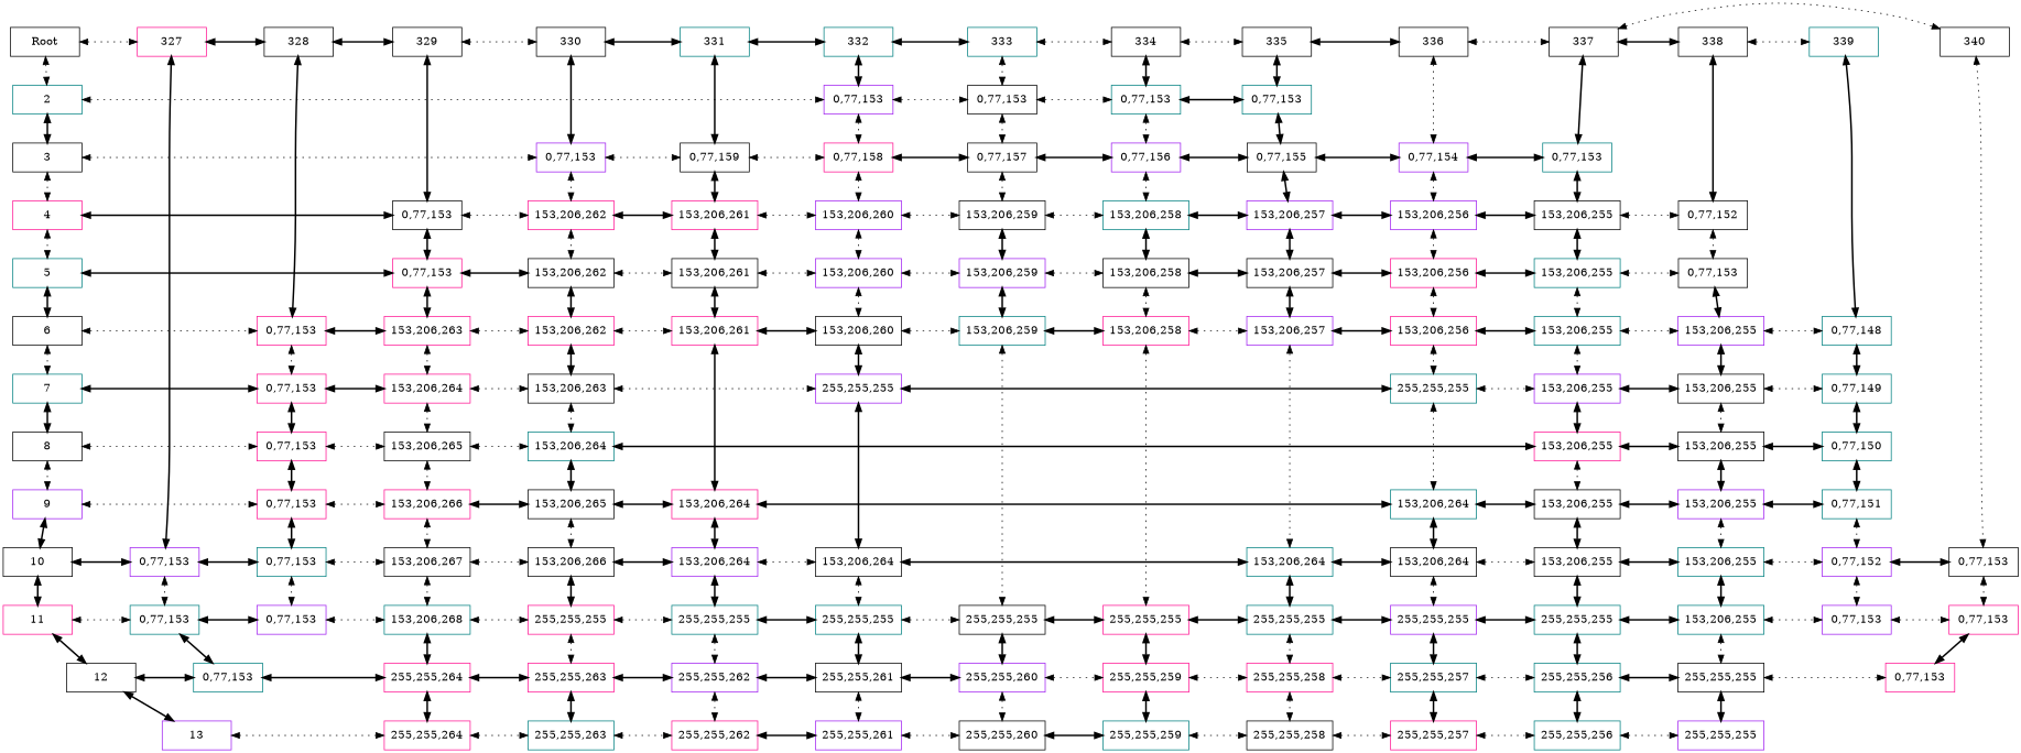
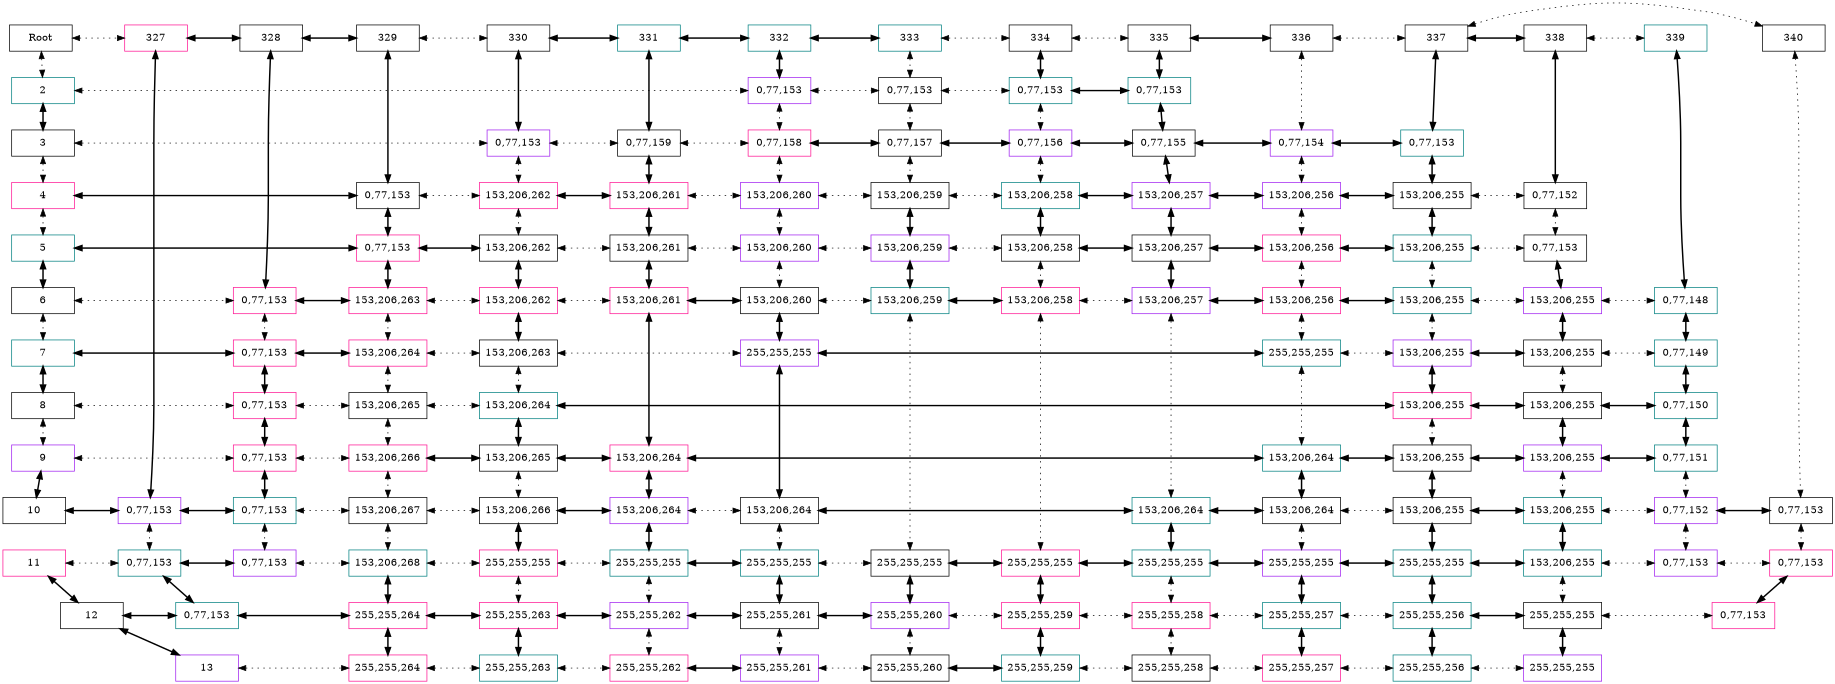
  digraph {
    nodesep=1
    rankdir=TB
    node [color=black shape=rectangle]
    edge [dir=both style=bold]
    n1 [height=0.5 label=Root width=1.2]
    n2 [color=deeppink height=0.5 label=327 width=1.2]
    n3 [height=0.5 label=328 width=1.2]
    n4 [height=0.5 label=329 width=1.2]
    n5 [height=0.5 label=330 width=1.2]
    n6 [color=teal height=0.5 label=331 width=1.2]
    n7 [color=teal height=0.5 label=332 width=1.2]
    n8 [color=teal height=0.5 label=333 width=1.2]
    n9 [height=0.5 label=334 width=1.2]
    n10 [height=0.5 label=335 width=1.2]
    n11 [height=0.5 label=336 width=1.2]
    n12 [height=0.5 label=337 width=1.2]
    n13 [height=0.5 label=338 width=1.2]
    n14 [color=teal height=0.5 label=339 width=1.2]
    n15 [height=0.5 label=340 width=1.2]
    n16 [color=teal height=0.5 label=2 width=1.2]
    n17 [color=purple height=0.5 label="0,77,153" width=1.2]
    n18 [height=0.5 label="0,77,153" width=1.2]
    n19 [color=teal height=0.5 label="0,77,153" width=1.2]
    n20 [color=teal height=0.5 label="0,77,153" width=1.2]
    n21 [height=0.5 label=3 width=1.2]
    n22 [color=purple height=0.5 label="0,77,153" width=1.2]
    n23 [height=0.5 label="0,77,159" width=1.2]
    n24 [color=deeppink height=0.5 label="0,77,158" width=1.2]
    n25 [height=0.5 label="0,77,157" width=1.2]
    n26 [color=purple height=0.5 label="0,77,156" width=1.2]
    n27 [height=0.5 label="0,77,155" width=1.2]
    n28 [color=purple height=0.5 label="0,77,154" width=1.2]
    n29 [color=teal height=0.5 label="0,77,153" width=1.2]
    n30 [color=deeppink height=0.5 label=4 width=1.2]
    n31 [height=0.5 label="0,77,153" width=1.2]
    n32 [color=deeppink height=0.5 label="153,206,262" width=1.2]
    n33 [color=deeppink height=0.5 label="153,206,261" width=1.2]
    n34 [color=purple height=0.5 label="153,206,260" width=1.2]
    n35 [height=0.5 label="153,206,259" width=1.2]
    n36 [color=teal height=0.5 label="153,206,258" width=1.2]
    n37 [color=purple height=0.5 label="153,206,257" width=1.2]
    n38 [color=purple height=0.5 label="153,206,256" width=1.2]
    n39 [height=0.5 label="153,206,255" width=1.2]
    n40 [height=0.5 label="0,77,152" width=1.2]
    n41 [color=teal height=0.5 label=5 width=1.2]
    n42 [color=deeppink height=0.5 label="0,77,153" width=1.2]
    n43 [height=0.5 label="153,206,262" width=1.2]
    n44 [height=0.5 label="153,206,261" width=1.2]
    n45 [color=purple height=0.5 label="153,206,260" width=1.2]
    n46 [color=purple height=0.5 label="153,206,259" width=1.2]
    n47 [height=0.5 label="153,206,258" width=1.2]
    n48 [height=0.5 label="153,206,257" width=1.2]
    n49 [color=deeppink height=0.5 label="153,206,256" width=1.2]
    n50 [color=teal height=0.5 label="153,206,255" width=1.2]
    n51 [height=0.5 label="0,77,153" width=1.2]
    n52 [height=0.5 label=6 width=1.2]
    n53 [color=deeppink height=0.5 label="0,77,153" width=1.2]
    n54 [color=deeppink height=0.5 label="153,206,263" width=1.2]
    n55 [color=deeppink height=0.5 label="153,206,262" width=1.2]
    n56 [color=deeppink height=0.5 label="153,206,261" width=1.2]
    n57 [height=0.5 label="153,206,260" width=1.2]
    n58 [color=teal height=0.5 label="153,206,259" width=1.2]
    n59 [color=deeppink height=0.5 label="153,206,258" width=1.2]
    n60 [color=purple height=0.5 label="153,206,257" width=1.2]
    n61 [color=deeppink height=0.5 label="153,206,256" width=1.2]
    n62 [color=teal height=0.5 label="153,206,255" width=1.2]
    n63 [color=purple height=0.5 label="153,206,255" width=1.2]
    n64 [color=teal height=0.5 label="0,77,148" width=1.2]
    n65 [color=teal height=0.5 label=7 width=1.2]
    n66 [color=deeppink height=0.5 label="0,77,153" width=1.2]
    n67 [color=deeppink height=0.5 label="153,206,264" width=1.2]
    n68 [height=0.5 label="153,206,263" width=1.2]
    n69 [color=purple height=0.5 label="255,255,255" width=1.2]
    n70 [color=teal height=0.5 label="255,255,255" width=1.2]
    n71 [color=purple height=0.5 label="153,206,255" width=1.2]
    n72 [height=0.5 label="153,206,255" width=1.2]
    n73 [color=teal height=0.5 label="0,77,149" width=1.2]
    n74 [height=0.5 label=8 width=1.2]
    n75 [color=deeppink height=0.5 label="0,77,153" width=1.2]
    n76 [height=0.5 label="153,206,265" width=1.2]
    n77 [color=teal height=0.5 label="153,206,264" width=1.2]
    n78 [color=deeppink height=0.5 label="153,206,255" width=1.2]
    n79 [height=0.5 label="153,206,255" width=1.2]
    n80 [color=teal height=0.5 label="0,77,150" width=1.2]
    n81 [color=purple height=0.5 label=9 width=1.2]
    n82 [color=deeppink height=0.5 label="0,77,153" width=1.2]
    n83 [color=deeppink height=0.5 label="153,206,266" width=1.2]
    n84 [height=0.5 label="153,206,265" width=1.2]
    n85 [color=deeppink height=0.5 label="153,206,264" width=1.2]
    n86 [color=teal height=0.5 label="153,206,264" width=1.2]
    n87 [height=0.5 label="153,206,255" width=1.2]
    n88 [color=purple height=0.5 label="153,206,255" width=1.2]
    n89 [color=teal height=0.5 label="0,77,151" width=1.2]
    n90 [height=0.5 label=10 width=1.2]
    n91 [color=purple height=0.5 label="0,77,153" width=1.2]
    n92 [color=teal height=0.5 label="0,77,153" width=1.2]
    n93 [height=0.5 label="153,206,267" width=1.2]
    n94 [height=0.5 label="153,206,266" width=1.2]
    n95 [color=purple height=0.5 label="153,206,264" width=1.2]
    n96 [height=0.5 label="153,206,264" width=1.2]
    n97 [color=teal height=0.5 label="153,206,264" width=1.2]
    n98 [height=0.5 label="153,206,264" width=1.2]
    n99 [height=0.5 label="153,206,255" width=1.2]
    n100 [color=teal height=0.5 label="153,206,255" width=1.2]
    n101 [color=purple height=0.5 label="0,77,152" width=1.2]
    n102 [height=0.5 label="0,77,153" width=1.2]
    n103 [color=deeppink height=0.5 label=11 width=1.2]
    n104 [color=teal height=0.5 label="0,77,153" width=1.2]
    n105 [color=purple height=0.5 label="0,77,153" width=1.2]
    n106 [color=teal height=0.5 label="153,206,268" width=1.2]
    n107 [color=deeppink height=0.5 label="255,255,255" width=1.2]
    n108 [color=teal height=0.5 label="255,255,255" width=1.2]
    n109 [color=teal height=0.5 label="255,255,255" width=1.2]
    n110 [height=0.5 label="255,255,255" width=1.2]
    n111 [color=deeppink height=0.5 label="255,255,255" width=1.2]
    n112 [color=teal height=0.5 label="255,255,255" width=1.2]
    n113 [color=purple height=0.5 label="255,255,255" width=1.2]
    n114 [color=teal height=0.5 label="255,255,255" width=1.2]
    n115 [color=teal height=0.5 label="153,206,255" width=1.2]
    n116 [color=purple height=0.5 label="0,77,153" width=1.2]
    n117 [color=deeppink height=0.5 label="0,77,153" width=1.2]
    n118 [height=0.5 label=12 width=1.2]
    n119 [color=teal height=0.5 label="0,77,153" width=1.2]
    n120 [color=deeppink height=0.5 label="255,255,264" width=1.2]
    n121 [color=deeppink height=0.5 label="255,255,263" width=1.2]
    n122 [color=purple height=0.5 label="255,255,262" width=1.2]
    n123 [height=0.5 label="255,255,261" width=1.2]
    n124 [color=purple height=0.5 label="255,255,260" width=1.2]
    n125 [color=deeppink height=0.5 label="255,255,259" width=1.2]
    n126 [color=deeppink height=0.5 label="255,255,258" width=1.2]
    n127 [color=teal height=0.5 label="255,255,257" width=1.2]
    n128 [color=teal height=0.5 label="255,255,256" width=1.2]
    n129 [height=0.5 label="255,255,255" width=1.2]
    n130 [color=deeppink height=0.5 label="0,77,153" width=1.2]
    n131 [color=purple height=0.5 label=13 width=1.2]
    n132 [color=deeppink height=0.5 label="255,255,264" width=1.2]
    n133 [color=teal height=0.5 label="255,255,263" width=1.2]
    n134 [color=deeppink height=0.5 label="255,255,262" width=1.2]
    n135 [color=purple height=0.5 label="255,255,261" width=1.2]
    n136 [height=0.5 label="255,255,260" width=1.2]
    n137 [color=teal height=0.5 label="255,255,259" width=1.2]
    n138 [height=0.5 label="255,255,258" width=1.2]
    n139 [color=deeppink height=0.5 label="255,255,257" width=1.2]
    n140 [color=teal height=0.5 label="255,255,256" width=1.2]
    n141 [color=purple height=0.5 label="255,255,255" width=1.2]
    subgraph sub_1 {
      rank=same
      n1
      n2
      n3
      n4
      n5
      n6
      n7
      n8
      n9
      n10
      n11
      n12
      n13
      n14
      n15
    }
    subgraph sub_2 {
      rank=same
      n16
      n17
      n18
      n19
      n20
    }
    subgraph sub_3 {
      rank=same
      n21
      n22
      n23
      n24
      n25
      n26
      n27
      n28
      n29
    }
    subgraph sub_4 {
      rank=same
      n30
      n31
      n32
      n33
      n34
      n35
      n36
      n37
      n38
      n39
      n40
    }
    subgraph sub_5 {
      rank=same
      n41
      n42
      n43
      n44
      n45
      n46
      n47
      n48
      n49
      n50
      n51
    }
    subgraph sub_6 {
      rank=same
      n52
      n53
      n54
      n55
      n56
      n57
      n58
      n59
      n60
      n61
      n62
      n63
      n64
    }
    subgraph sub_7 {
      rank=same
      n65
      n66
      n67
      n68
      n69
      n70
      n71
      n72
      n73
    }
    subgraph sub_8 {
      rank=same
      n74
      n75
      n76
      n77
      n78
      n79
      n80
    }
    subgraph sub_9 {
      rank=same
      n81
      n82
      n83
      n84
      n85
      n86
      n87
      n88
      n89
    }
    subgraph sub_10 {
      rank=same
      n90
      n91
      n92
      n93
      n94
      n95
      n96
      n97
      n98
      n99
      n100
      n101
      n102
    }
    subgraph sub_11 {
      rank=same
      n103
      n104
      n105
      n106
      n107
      n108
      n109
      n110
      n111
      n112
      n113
      n114
      n115
      n116
      n117
    }
    subgraph sub_12 {
      rank=same
      n118
      n119
      n120
      n121
      n122
      n123
      n124
      n125
      n126
      n127
      n128
      n129
      n130
    }
    subgraph sub_13 {
      rank=same
      n131
      n132
      n133
      n134
      n135
      n136
      n137
      n138
      n139
      n140
      n141
    }
    n1 -> n2 [style=dotted]
    n1 -> n16 [style=dotted]
    n2 -> n3
    n2 -> n91
    n3 -> n4
    n3 -> n53
    n4 -> n5 [style=dotted]
    n4 -> n31
    n5 -> n6
    n5 -> n22
    n6 -> n7
    n6 -> n23
    n7 -> n8
    n7 -> n17
    n8 -> n9 [style=dotted]
    n8 -> n18 [style=dotted]
    n9 -> n10 [style=dotted]
    n9 -> n19
    n10 -> n11
    n10 -> n20
    n11 -> n12 [style=dotted]
    n11 -> n28 [style=dotted]
    n12 -> n13
    n12 -> n15 [style=dotted]
    n12 -> n29
    n13 -> n14 [style=dotted]
    n13 -> n40
    n14 -> n64
    n15 -> n102 [style=dotted]
    n16 -> n17 [style=dotted]
    n16 -> n21
    n17 -> n18 [style=dotted]
    n17 -> n24 [style=dotted]
    n18 -> n19 [style=dotted]
    n18 -> n25 [style=dotted]
    n19 -> n20
    n19 -> n26 [style=dotted]
    n20 -> n27
    n21 -> n22 [style=dotted]
    n21 -> n30 [style=dotted]
    n22 -> n23 [style=dotted]
    n22 -> n32 [style=dotted]
    n23 -> n24 [style=dotted]
    n23 -> n33
    n24 -> n25
    n24 -> n34 [style=dotted]
    n25 -> n26
    n25 -> n35 [style=dotted]
    n26 -> n27
    n26 -> n36 [style=dotted]
    n27 -> n28
    n27 -> n37
    n28 -> n29
    n28 -> n38 [style=dotted]
    n29 -> n39
    n30 -> n31
    n30 -> n41 [style=dotted]
    n31 -> n32 [style=dotted]
    n31 -> n42
    n32 -> n33
    n32 -> n43 [style=dotted]
    n33 -> n34 [style=dotted]
    n33 -> n44
    n34 -> n35 [style=dotted]
    n34 -> n45 [style=dotted]
    n35 -> n36 [style=dotted]
    n35 -> n46
    n36 -> n37
    n36 -> n47
    n37 -> n38
    n37 -> n48
    n38 -> n39
    n38 -> n49 [style=dotted]
    n39 -> n40 [style=dotted]
    n39 -> n50
    n40 -> n51 [style=dotted]
    n41 -> n42
    n41 -> n52
    n42 -> n43
    n42 -> n54
    n43 -> n44 [style=dotted]
    n43 -> n55
    n44 -> n45 [style=dotted]
    n44 -> n56
    n45 -> n46 [style=dotted]
    n45 -> n57 [style=dotted]
    n46 -> n47 [style=dotted]
    n46 -> n58
    n47 -> n48
    n47 -> n59 [style=dotted]
    n48 -> n49
    n48 -> n60
    n49 -> n50
    n49 -> n61 [style=dotted]
    n50 -> n51 [style=dotted]
    n50 -> n62 [style=dotted]
    n51 -> n63
    n52 -> n53 [style=dotted]
    n52 -> n65 [style=dotted]
    n53 -> n54
    n53 -> n66 [style=dotted]
    n54 -> n55 [style=dotted]
    n54 -> n67 [style=dotted]
    n55 -> n56 [style=dotted]
    n55 -> n68
    n56 -> n57
    n56 -> n85
    n57 -> n58 [style=dotted]
    n57 -> n69
    n58 -> n59
    n58 -> n110 [style=dotted]
    n59 -> n60 [style=dotted]
    n59 -> n111 [style=dotted]
    n60 -> n61
    n60 -> n97 [style=dotted]
    n61 -> n62
    n61 -> n70 [style=dotted]
    n62 -> n63 [style=dotted]
    n62 -> n71 [style=dotted]
    n63 -> n64 [style=dotted]
    n63 -> n72
    n64 -> n73
    n65 -> n66
    n65 -> n74
    n66 -> n67
    n66 -> n75
    n67 -> n68 [style=dotted]
    n67 -> n76 [style=dotted]
    n68 -> n69 [style=dotted]
    n68 -> n77 [style=dotted]
    n69 -> n70
    n69 -> n96
    n70 -> n71 [style=dotted]
    n70 -> n86 [style=dotted]
    n71 -> n72
    n71 -> n78
    n72 -> n73 [style=dotted]
    n72 -> n79 [style=dotted]
    n73 -> n80
    n74 -> n75 [style=dotted]
    n74 -> n81 [style=dotted]
    n75 -> n76 [style=dotted]
    n75 -> n82
    n76 -> n77 [style=dotted]
    n76 -> n83 [style=dotted]
    n77 -> n78
    n77 -> n84
    n78 -> n79
    n78 -> n87 [style=dotted]
    n79 -> n80
    n79 -> n88
    n80 -> n89
    n81 -> n82 [style=dotted]
    n81 -> n90
    n82 -> n83 [style=dotted]
    n82 -> n92
    n83 -> n84
    n83 -> n93 [style=dotted]
    n84 -> n85
    n84 -> n94 [style=dotted]
    n85 -> n86
    n85 -> n95
    n86 -> n87
    n86 -> n98
    n87 -> n88
    n87 -> n99
    n88 -> n89
    n88 -> n100 [style=dotted]
    n89 -> n101 [style=dotted]
    n90 -> n91
-   n90 -> n103
    n91 -> n92
    n91 -> n104 [style=dotted]
    n92 -> n93 [style=dotted]
    n92 -> n105 [style=dotted]
    n93 -> n94 [style=dotted]
    n93 -> n106 [style=dotted]
    n94 -> n95
    n94 -> n107
    n95 -> n96 [style=dotted]
    n95 -> n108
    n96 -> n97
    n96 -> n109 [style=dotted]
    n97 -> n98
    n97 -> n112
    n98 -> n99 [style=dotted]
    n98 -> n113 [style=dotted]
    n99 -> n100
    n99 -> n114
    n100 -> n101 [style=dotted]
    n100 -> n115
    n101 -> n102
    n101 -> n116 [style=dotted]
    n102 -> n117 [style=dotted]
    n103 -> n104 [style=dotted]
    n103 -> n118
    n104 -> n105
    n104 -> n119
    n105 -> n106 [style=dotted]
    n106 -> n107 [style=dotted]
    n106 -> n120
    n107 -> n108 [style=dotted]
    n107 -> n121 [style=dotted]
    n108 -> n109
    n108 -> n122 [style=dotted]
    n109 -> n110 [style=dotted]
    n109 -> n123
    n110 -> n111
    n110 -> n124
    n111 -> n112
    n111 -> n125
    n112 -> n113
    n112 -> n126 [style=dotted]
    n113 -> n114
    n113 -> n127
    n114 -> n115
    n114 -> n128
    n115 -> n116 [style=dotted]
    n115 -> n129 [style=dotted]
    n116 -> n117 [style=dotted]
    n117 -> n130
    n118 -> n119
    n118 -> n131
    n119 -> n120
    n120 -> n121
    n120 -> n132
    n121 -> n122
    n121 -> n133
    n122 -> n123
    n122 -> n134 [style=dotted]
    n123 -> n124
    n123 -> n135 [style=dotted]
    n124 -> n125 [style=dotted]
    n124 -> n136 [style=dotted]
    n125 -> n126 [style=dotted]
    n125 -> n137
    n126 -> n127 [style=dotted]
    n126 -> n138 [style=dotted]
    n127 -> n128 [style=dotted]
    n127 -> n139
    n128 -> n129
    n128 -> n140
    n129 -> n130 [style=dotted]
    n129 -> n141
    n131 -> n132 [style=dotted]
    n132 -> n133 [style=dotted]
    n133 -> n134 [style=dotted]
    n134 -> n135
    n135 -> n136 [style=dotted]
    n136 -> n137
    n137 -> n138 [style=dotted]
    n138 -> n139 [style=dotted]
    n139 -> n140 [style=dotted]
    n140 -> n141 [style=dotted]
  }
